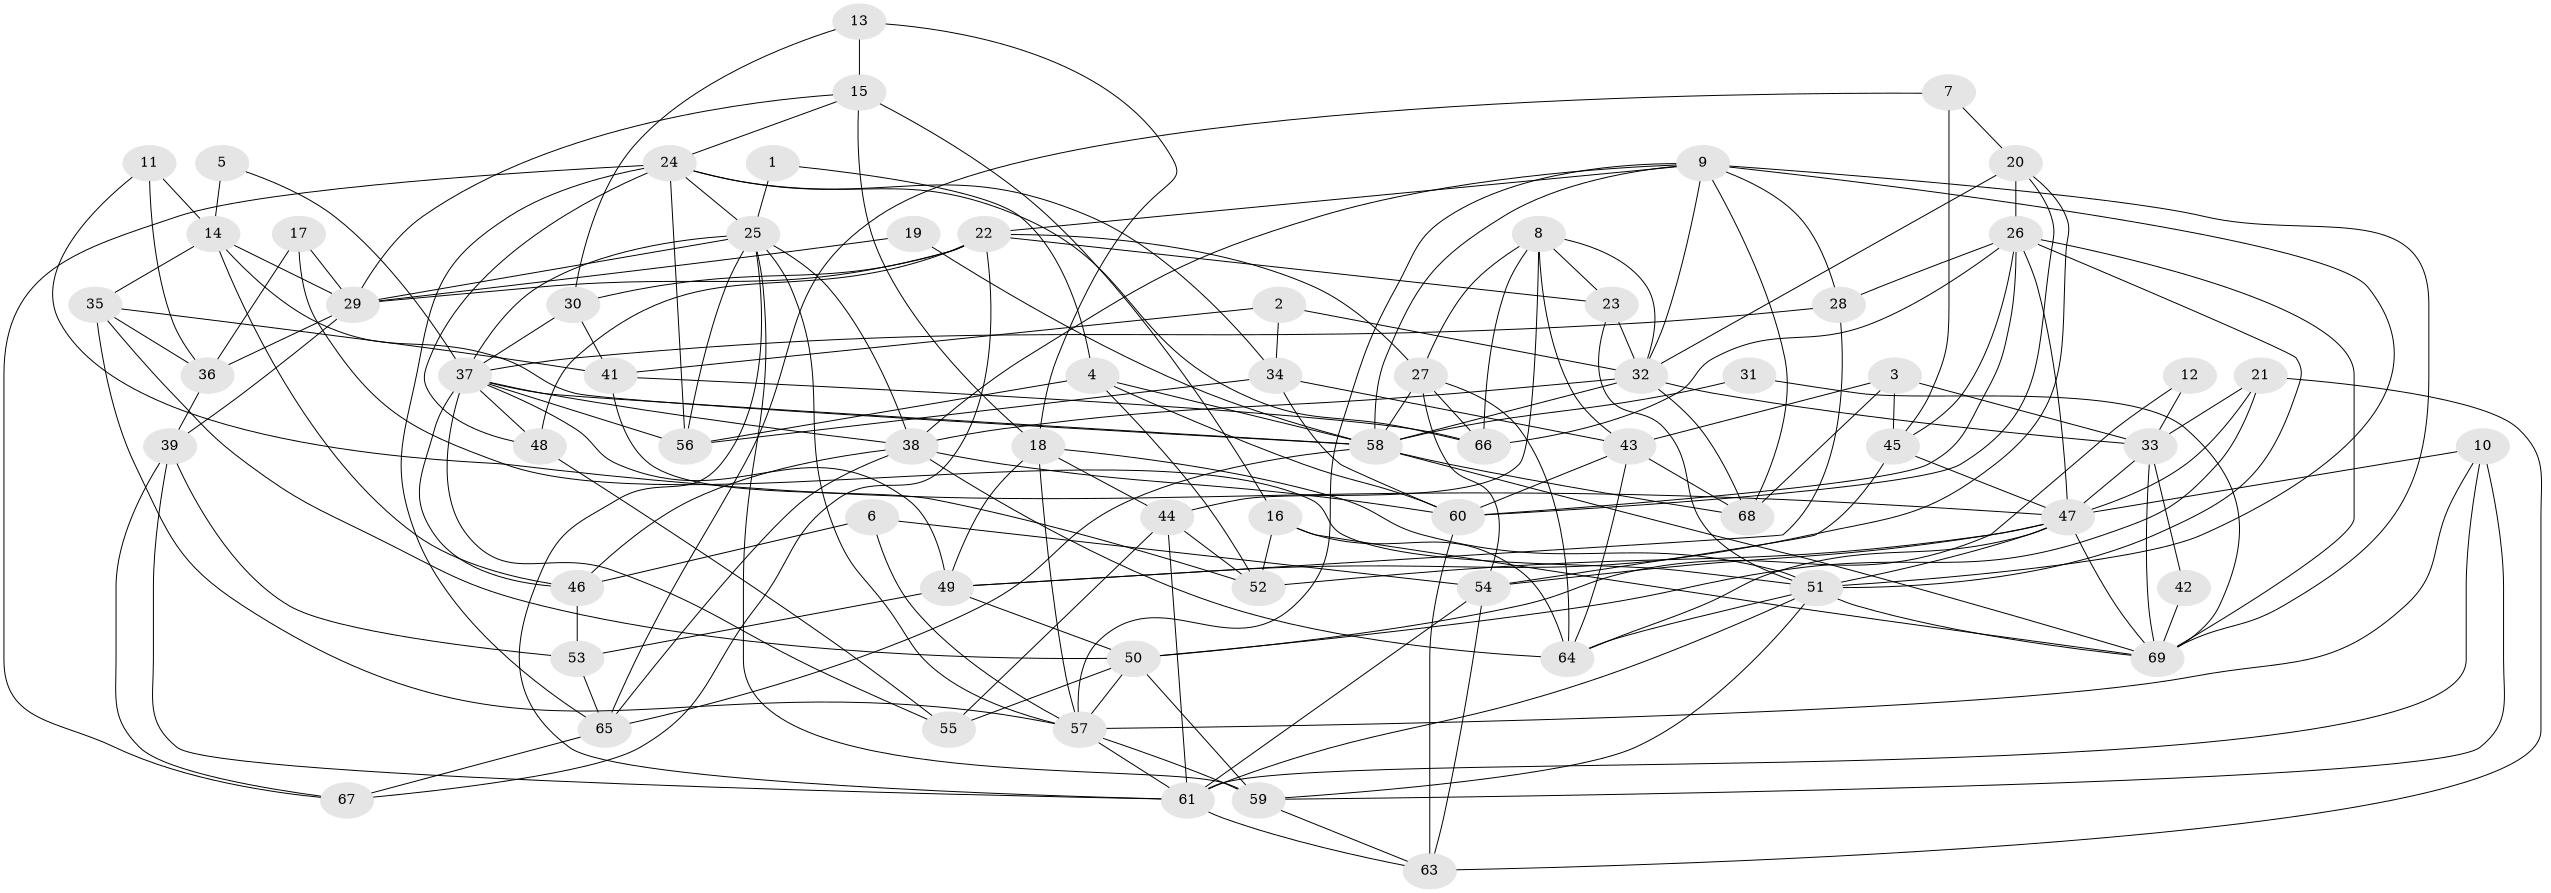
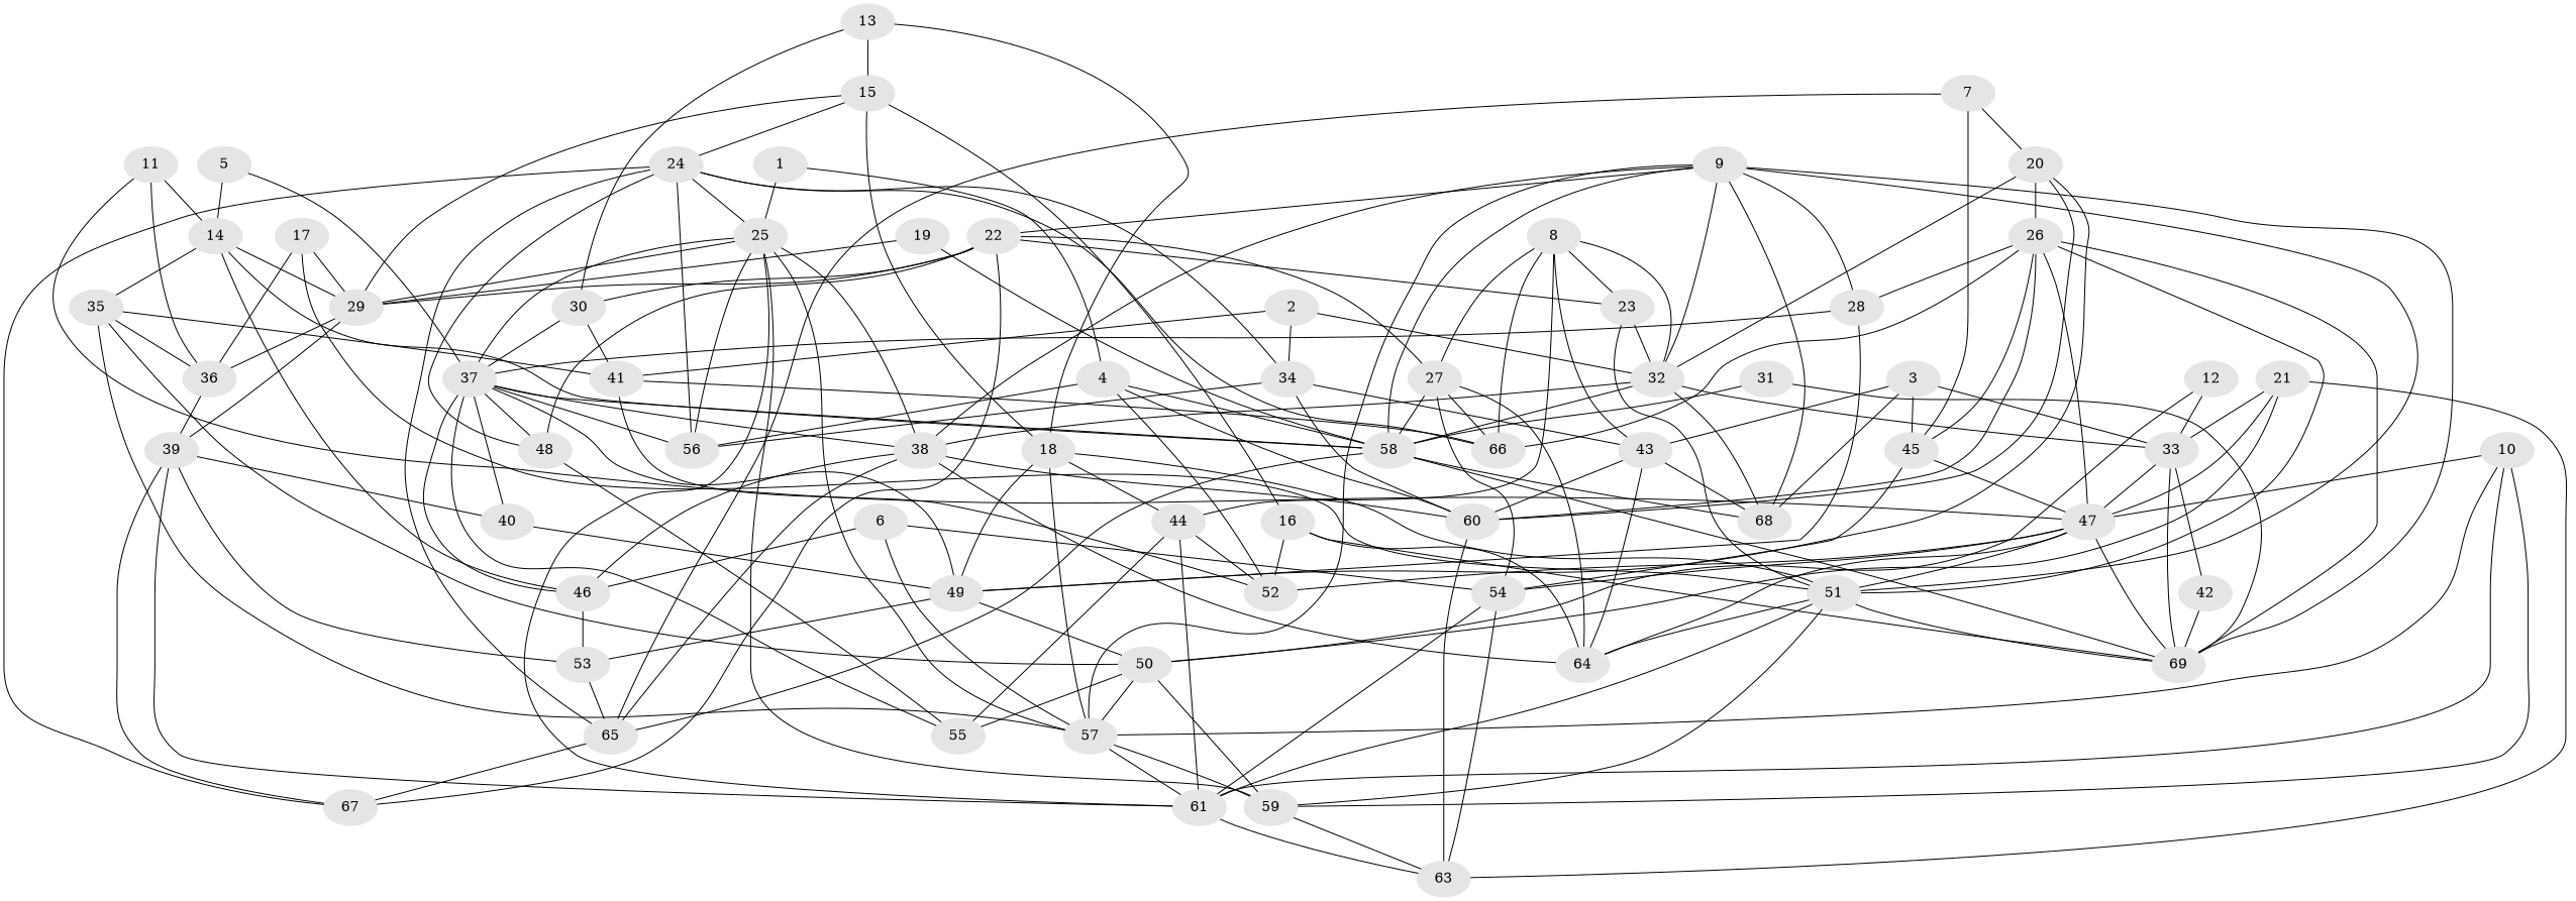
  graph {
    node [color=gray90 style=filled]
    edge [weight=1.0]
    1
    4
    25
    52
    56
    58
    60
    37
    57
    38
    59
    61
    29
    2
    32
    34
    41
    33
    68
    43
    66
    3
    45
    69
    47
    42
    64
    54
    65
    63
    5
    14
    46
    35
    49
    48
+   40
    55
    6
    53
    7
    20
    26
    67
    8
    23
    27
    44
    51
    9
    22
    28
    30
    10
    11
    36
    39
    12
    50
    13
    15
    18
    16
    24
    17
    19
    21
    31
    1 -- 4
    1 -- 25
    4 -- 52
    4 -- 56
    4 -- 58
    4 -- 60
    25 -- 56
    25 -- 37
    25 -- 57
    25 -- 38
    25 -- 59 [weight=2.0]
    25 -- 61
    25 -- 29
    58 -- 68
    58 -- 69
    58 -- 65
    60 -- 63
    37 -- 56
    37 -- 58
    37 -- 38
    37 -- 46
    37 -- 49
    37 -- 48
+   37 -- 40
    37 -- 55
    57 -- 59
    57 -- 61
    38 -- 60
    38 -- 64
    38 -- 65
    38 -- 46
    59 -- 63
    61 -- 63
    29 -- 36
    29 -- 39
    2 -- 32
    2 -- 34
    2 -- 41
    32 -- 58 [weight=2.0]
    32 -- 38
    32 -- 33
    32 -- 68
    34 -- 56
    34 -- 60
    34 -- 43
    41 -- 52
    41 -- 66
    33 -- 69
    33 -- 47
    33 -- 42
    43 -- 60 [weight=2.0]
    43 -- 68
    43 -- 64
    3 -- 33
    3 -- 68
    3 -- 43
    3 -- 45
    45 -- 47
    45 -- 54
    47 -- 52
    47 -- 69
    47 -- 64
    47 -- 54
    47 -- 51
    42 -- 69 [weight=2.0]
    54 -- 61
    54 -- 63
    65 -- 67
    5 -- 37
    5 -- 14
    14 -- 58
    14 -- 29
    14 -- 46
    14 -- 35
    46 -- 53
    35 -- 57
    35 -- 41
    35 -- 36
    35 -- 50
    49 -- 53
    49 -- 50
    48 -- 55
+   40 -- 49
    6 -- 57
    6 -- 54
    6 -- 46
    53 -- 65
    7 -- 45
    7 -- 65
    7 -- 20
    20 -- 60
    20 -- 32
    20 -- 49
    20 -- 26
    26 -- 60
    26 -- 66
    26 -- 45
    26 -- 69
    26 -- 47
    26 -- 51
    26 -- 28
    8 -- 32
    8 -- 43
    8 -- 66
    8 -- 23
    8 -- 27
    8 -- 44
    23 -- 32
    23 -- 51
    27 -- 58
    27 -- 66
    27 -- 64
    27 -- 54
    44 -- 52
    44 -- 61
    44 -- 55
    51 -- 59
    51 -- 61
    51 -- 69
    51 -- 64
    9 -- 58
    9 -- 57
    9 -- 38
    9 -- 32
    9 -- 68
    9 -- 69
    9 -- 51
    9 -- 22
    9 -- 28
    22 -- 29
    22 -- 48
    22 -- 67
    22 -- 23
    22 -- 27
    22 -- 30
    28 -- 37
    28 -- 49
    30 -- 37
    30 -- 41
    10 -- 57
    10 -- 59
    10 -- 61
    10 -- 47
    11 -- 47
    11 -- 14
    11 -- 36
    36 -- 39
    39 -- 61
+   39 -- 40
    39 -- 53
    39 -- 67
    12 -- 33
    12 -- 50
    50 -- 57
    50 -- 59
    50 -- 55
    13 -- 30
    13 -- 15
    13 -- 18
    15 -- 29
    15 -- 18 [weight=2.0]
    15 -- 16
    15 -- 24
    18 -- 57
    18 -- 49
    18 -- 44
    18 -- 51
    16 -- 52
    16 -- 69
    16 -- 64
    24 -- 25
    24 -- 56
    24 -- 34
    24 -- 66
    24 -- 65
    24 -- 48
    24 -- 67
    17 -- 29
    17 -- 51
    17 -- 36
    19 -- 58
    19 -- 29
    21 -- 33
    21 -- 47
    21 -- 63
    21 -- 50
    31 -- 58 [weight=2.0]
    31 -- 69
  }
